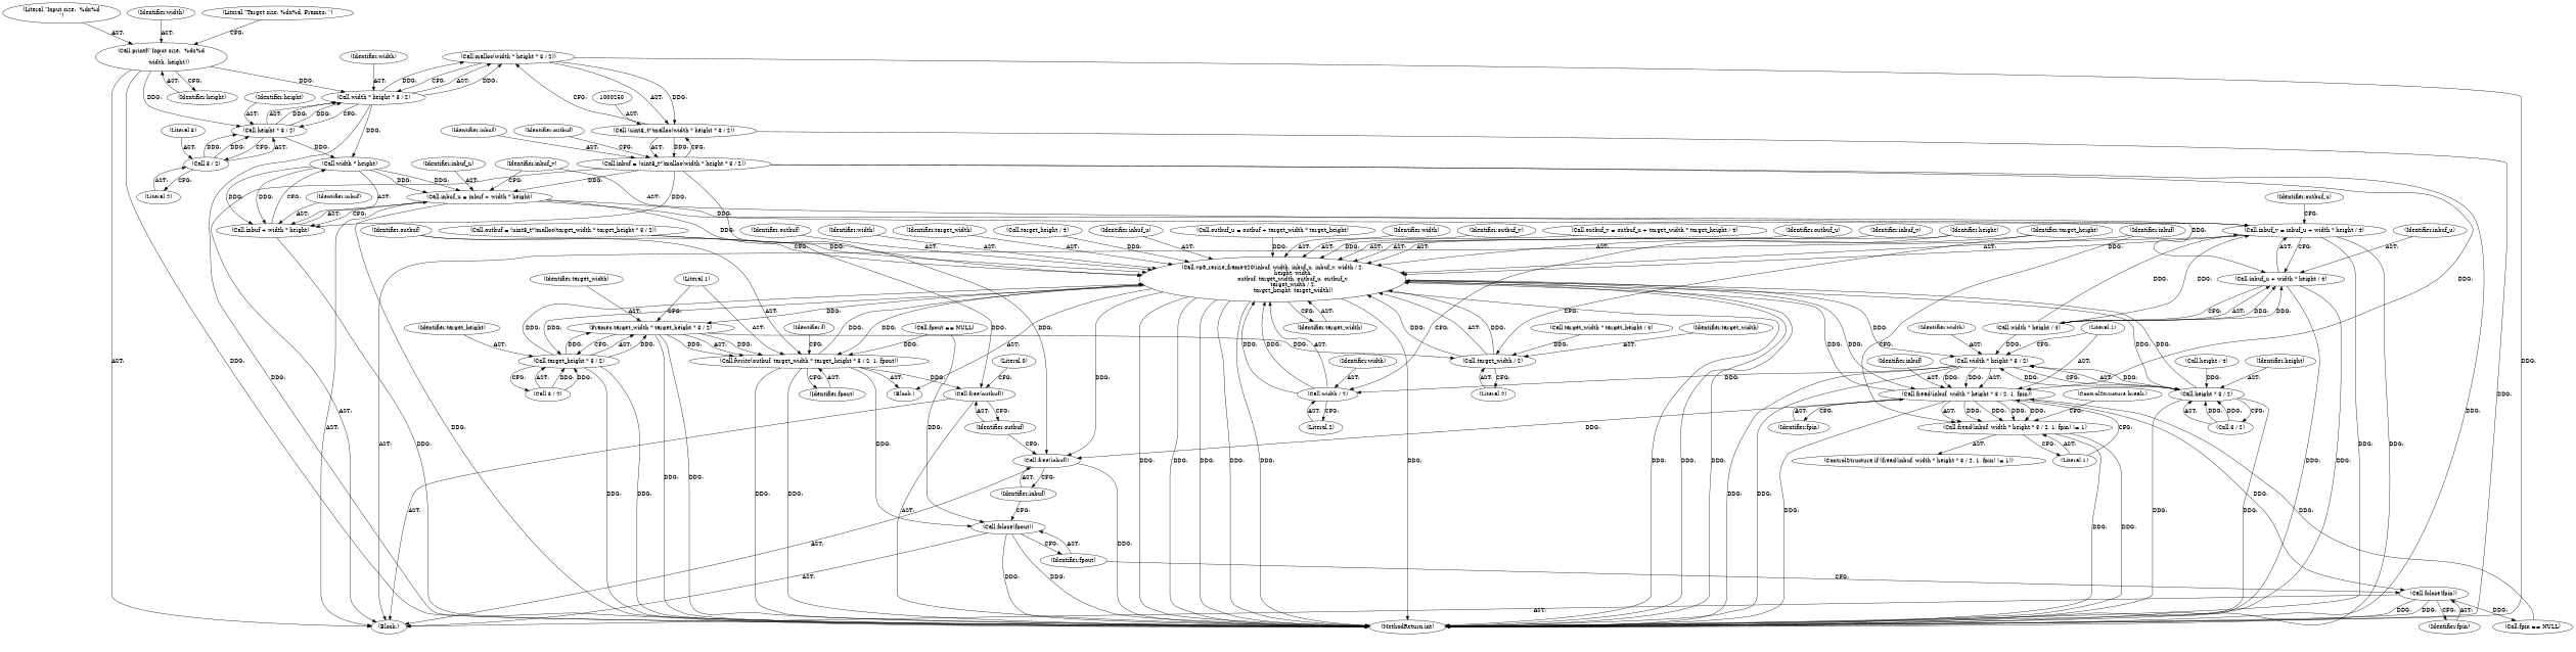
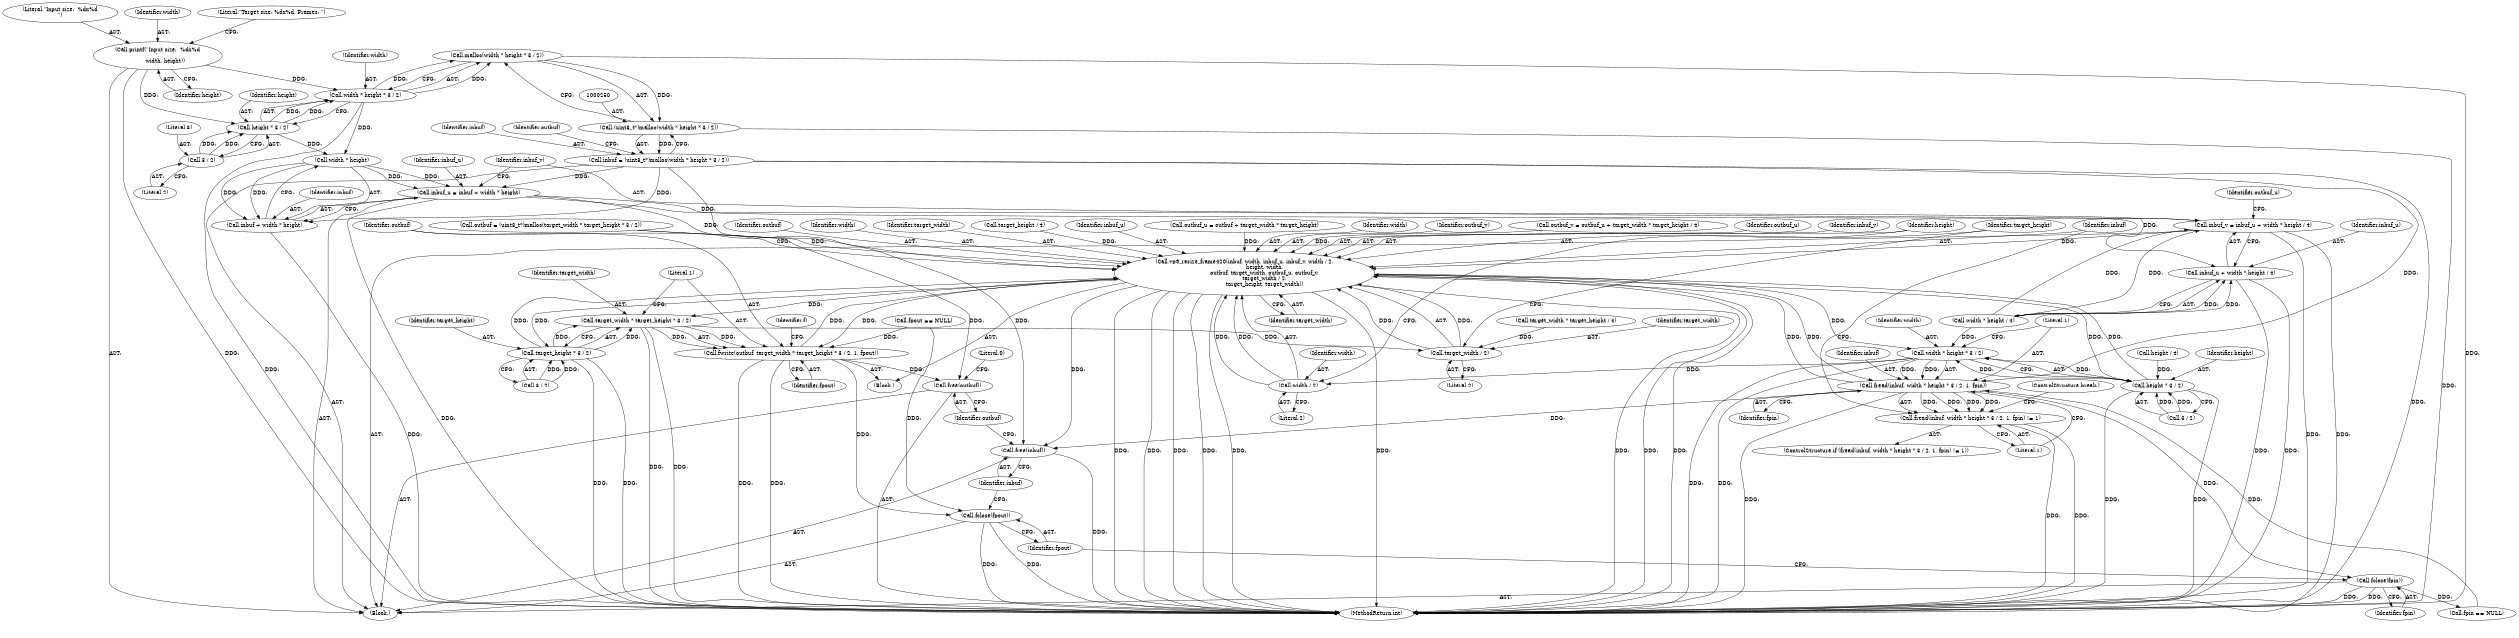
  digraph {
    n1 [label="(Call,malloc(width * height * 3 / 2))"]
    n2 [label="(Call,width * height * 3 / 2)"]
    n3 [label="(Call,(uint8_t*)malloc(width * height * 3 / 2))"]
    n4 [label="(MethodReturn,int)"]
    n5 [label="(Call,height * 3 / 2)"]
    n6 [label="(Call,width * height)"]
    n7 [label="(Call,inbuf = (uint8_t*)malloc(width * height * 3 / 2))"]
    n8 [label="(Call,3 / 2)"]
    n9 [label="(Call,inbuf_u = inbuf + width * height)"]
    n10 [label="(Call,inbuf + width * height)"]
    n11 [label="(Call,printf(\"Input size:  %dx%d\n\",\n         width, height))"]
    n12 [label="(Block,)"]
    n13 [label="(Identifier,height)"]
    n14 [label="(Literal,2)"]
    n15 [label="(Call,fread(inbuf, width * height * 3 / 2, 1, fpin))"]
    n16 [label="(Call,free(inbuf))"]
    n17 [label="(Call,inbuf_v = inbuf_u + width * height / 4)"]
    n18 [label="(Call,vp9_resize_frame420(inbuf, width, inbuf_u, inbuf_v, width / 2,\n                        height, width,\n                        outbuf, target_width, outbuf_u, outbuf_v,\n                        target_width / 2,\n                        target_height, target_width))"]
    n19 [label="(Call,inbuf_u + width * height / 4)"]
    n20 [label="(Call,fread(inbuf, width * height * 3 / 2, 1, fpin) != 1)"]
    n21 [label="(Call,fclose(fpin))"]
    n22 [label="(Identifier,fpin)"]
    n23 [label="(Identifier,inbuf)"]
    n24 [label="(Call,width * height * 3 / 2)"]
    n25 [label="(Call,height * 3 / 2)"]
    n26 [label="(Call,fwrite(outbuf, target_width * target_height * 3 / 2, 1, fpout))"]
-   n27 [label="(Frames,target_width * target_height * 3 / 2)"]
+   n27 [label="(Call,target_width * target_height * 3 / 2)"]
    n28 [label="(Call,target_height * 3 / 2)"]
    n29 [label="(Identifier,target_width)"]
    n30 [label="(Block,)"]
    n31 [label="(Call,width * height / 4)"]
    n32 [label="(Call,width / 2)"]
    n33 [label="(Call,3 / 2)"]
    n34 [label="(Call,fclose(fpout))"]
    n35 [label="(Call,free(outbuf))"]
    n36 [label="(Identifier,fpout)"]
    n37 [label="(Call,target_width / 2)"]
    n38 [label="(Call,3 / 2)"]
    n39 [label="(ControlStructure,if (fread(inbuf, width * height * 3 / 2, 1, fpin) != 1))"]
    n40 [label="(Literal,1)"]
    n41 [label="(Identifier,fpin)"]
    n42 [label="(Call,fpin == NULL)"]
    n43 [label="(Literal,2)"]
    n44 [label="(Identifier,fpout)"]
    n45 [label="(Identifier,outbuf)"]
    n46 [label="(Literal,2)"]
    n47 [label="(ControlStructure,break;)"]
    n48 [label="(Call,target_width * target_height / 4)"]
    n49 [label="(Identifier,inbuf_u)"]
    n50 [label="(Literal,\"Input size:  %dx%d\n\")"]
    n51 [label="(Literal,1)"]
    n52 [label="(Identifier,target_width)"]
    n53 [label="(Identifier,outbuf_v)"]
    n54 [label="(Identifier,target_height)"]
    n55 [label="(Identifier,height)"]
    n56 [label="(Call,outbuf_v = outbuf_u + target_width * target_height / 4)"]
    n57 [label="(Call,height / 4)"]
    n58 [label="(Identifier,outbuf_u)"]
    n59 [label="(Identifier,outbuf)"]
    n60 [label="(Identifier,outbuf)"]
    n61 [label="(Identifier,inbuf_u)"]
    n62 [label="(Identifier,height)"]
    n63 [label="(Literal,1)"]
    n64 [label="(Identifier,height)"]
    n65 [label="(Call,fpout == NULL)"]
    n66 [label="(Identifier,inbuf_v)"]
    n67 [label="(Identifier,outbuf_u)"]
    n68 [label="(Identifier,width)"]
    n69 [label="(Identifier,width)"]
    n70 [label="(Identifier,inbuf)"]
    n71 [label="(Identifier,inbuf)"]
    n72 [label="(Identifier,width)"]
    n73 [label="(Identifier,inbuf)"]
    n74 [label="(Call,outbuf = (uint8_t*)malloc(target_width * target_height * 3 / 2))"]
    n75 [label="(Identifier,outbuf)"]
    n76 [label="(Identifier,width)"]
    n77 [label="(Identifier,target_width)"]
    n78 [label="(Literal,0)"]
    n79 [label="(Literal,3)"]
    n80 [label="(Call,target_height / 4)"]
    n81 [label="(Identifier,target_height)"]
    n82 [label="(Identifier,inbuf_u)"]
    n83 [label="(Identifier,inbuf_v)"]
    n84 [label="(Identifier,inbuf)"]
    n85 [label="(Identifier,f)"]
    n86 [label="(Literal,\"Target size: %dx%d, Frames: \")"]
    n87 [label="(Call,outbuf_u = outbuf + target_width * target_height)"]
    n88 [label="(Identifier,width)"]
    n89 [label="(Identifier,width)"]
    n90 [label="(Identifier,target_width)"]
    1000250
    n1 -> n2 [label="CFG: "]
    n1 -> n3 [label="AST: "]
    n1 -> n3 [label="DDG: "]
    n1 -> n4 [label="DDG: "]
    n2 -> n1 [label="AST: "]
    n2 -> n1 [label="DDG: "]
    n2 -> n1 [label="DDG: "]
    n2 -> n4 [label="DDG: "]
    n2 -> n5 [label="CFG: "]
    n2 -> n6 [label="DDG: "]
    n3 -> n1 [label="CFG: "]
    n3 -> n4 [label="DDG: "]
    n3 -> n7 [label="AST: "]
    n3 -> n7 [label="DDG: "]
    n5 -> n2 [label="AST: "]
    n5 -> n2 [label="DDG: "]
    n5 -> n2 [label="DDG: "]
    n5 -> n6 [label="DDG: "]
    n5 -> n8 [label="CFG: "]
    n6 -> n9 [label="DDG: "]
    n6 -> n9 [label="DDG: "]
    n6 -> n10 [label="AST: "]
    n6 -> n10 [label="DDG: "]
    n6 -> n10 [label="DDG: "]
    n7 -> n3 [label="CFG: "]
    n7 -> n4 [label="DDG: "]
    n7 -> n9 [label="DDG: "]
    n7 -> n10 [label="DDG: "]
    n7 -> n12 [label="AST: "]
    n7 -> n15 [label="DDG: "]
    n7 -> n16 [label="DDG: "]
    n8 -> n5 [label="AST: "]
    n8 -> n5 [label="DDG: "]
    n8 -> n5 [label="DDG: "]
    n8 -> n14 [label="CFG: "]
    n9 -> n4 [label="DDG: "]
    n9 -> n10 [label="CFG: "]
    n9 -> n12 [label="AST: "]
    n9 -> n17 [label="DDG: "]
    n9 -> n18 [label="DDG: "]
    n9 -> n19 [label="DDG: "]
    n10 -> n4 [label="DDG: "]
    n10 -> n6 [label="CFG: "]
    n10 -> n9 [label="AST: "]
    n11 -> n2 [label="DDG: "]
    n11 -> n4 [label="DDG: "]
    n11 -> n5 [label="DDG: "]
    n11 -> n12 [label="AST: "]
    n11 -> n13 [label="CFG: "]
    n13 -> n11 [label="AST: "]
    n14 -> n8 [label="AST: "]
    n15 -> n4 [label="DDG: "]
    n15 -> n16 [label="DDG: "]
    n15 -> n18 [label="DDG: "]
    n15 -> n20 [label="AST: "]
    n15 -> n20 [label="DDG: "]
    n15 -> n20 [label="DDG: "]
    n15 -> n20 [label="DDG: "]
    n15 -> n20 [label="DDG: "]
    n15 -> n21 [label="DDG: "]
    n15 -> n22 [label="CFG: "]
    n16 -> n4 [label="DDG: "]
    n16 -> n12 [label="AST: "]
    n16 -> n23 [label="CFG: "]
    n17 -> n4 [label="DDG: "]
    n17 -> n4 [label="DDG: "]
    n17 -> n12 [label="AST: "]
    n17 -> n18 [label="DDG: "]
    n17 -> n19 [label="CFG: "]
    n18 -> n4 [label="DDG: "]
    n18 -> n4 [label="DDG: "]
    n18 -> n4 [label="DDG: "]
    n18 -> n4 [label="DDG: "]
    n18 -> n4 [label="DDG: "]
    n18 -> n4 [label="DDG: "]
    n18 -> n4 [label="DDG: "]
    n18 -> n4 [label="DDG: "]
    n18 -> n4 [label="DDG: "]
    n18 -> n15 [label="DDG: "]
    n18 -> n16 [label="DDG: "]
    n18 -> n24 [label="DDG: "]
    n18 -> n25 [label="DDG: "]
    n18 -> n26 [label="DDG: "]
    n18 -> n27 [label="DDG: "]
    n18 -> n28 [label="DDG: "]
    n18 -> n29 [label="CFG: "]
    n18 -> n30 [label="AST: "]
    n19 -> n4 [label="DDG: "]
    n19 -> n4 [label="DDG: "]
    n19 -> n17 [label="AST: "]
    n19 -> n31 [label="CFG: "]
    n20 -> n4 [label="DDG: "]
    n20 -> n4 [label="DDG: "]
    n20 -> n39 [label="AST: "]
    n20 -> n40 [label="CFG: "]
    n21 -> n4 [label="DDG: "]
    n21 -> n4 [label="DDG: "]
    n21 -> n12 [label="AST: "]
    n21 -> n41 [label="CFG: "]
    n21 -> n42 [label="DDG: "]
    n22 -> n15 [label="AST: "]
    n23 -> n16 [label="AST: "]
    n23 -> n34 [label="CFG: "]
    n24 -> n4 [label="DDG: "]
    n24 -> n4 [label="DDG: "]
    n24 -> n15 [label="AST: "]
    n24 -> n15 [label="DDG: "]
    n24 -> n15 [label="DDG: "]
    n24 -> n25 [label="CFG: "]
    n24 -> n32 [label="DDG: "]
    n25 -> n4 [label="DDG: "]
    n25 -> n4 [label="DDG: "]
    n25 -> n18 [label="DDG: "]
    n25 -> n24 [label="AST: "]
    n25 -> n24 [label="DDG: "]
    n25 -> n24 [label="DDG: "]
    n25 -> n33 [label="CFG: "]
    n26 -> n4 [label="DDG: "]
    n26 -> n4 [label="DDG: "]
    n26 -> n18 [label="DDG: "]
    n26 -> n30 [label="AST: "]
    n26 -> n34 [label="DDG: "]
    n26 -> n35 [label="DDG: "]
    n26 -> n36 [label="CFG: "]
    n27 -> n4 [label="DDG: "]
    n27 -> n4 [label="DDG: "]
    n27 -> n26 [label="AST: "]
    n27 -> n26 [label="DDG: "]
    n27 -> n26 [label="DDG: "]
    n27 -> n28 [label="CFG: "]
    n27 -> n37 [label="DDG: "]
    n28 -> n4 [label="DDG: "]
    n28 -> n4 [label="DDG: "]
    n28 -> n18 [label="DDG: "]
    n28 -> n27 [label="AST: "]
    n28 -> n27 [label="DDG: "]
    n28 -> n27 [label="DDG: "]
    n28 -> n38 [label="CFG: "]
    n29 -> n18 [label="AST: "]
    n31 -> n17 [label="DDG: "]
    n31 -> n17 [label="DDG: "]
    n31 -> n19 [label="AST: "]
    n31 -> n19 [label="DDG: "]
    n31 -> n19 [label="DDG: "]
    n31 -> n24 [label="DDG: "]
    n32 -> n18 [label="AST: "]
    n32 -> n18 [label="DDG: "]
    n32 -> n18 [label="DDG: "]
    n32 -> n43 [label="CFG: "]
    n33 -> n25 [label="AST: "]
    n33 -> n25 [label="DDG: "]
    n33 -> n25 [label="DDG: "]
    n34 -> n4 [label="DDG: "]
    n34 -> n4 [label="DDG: "]
    n34 -> n12 [label="AST: "]
    n34 -> n44 [label="CFG: "]
    n35 -> n4 [label="AST: "]
    n35 -> n12 [label="AST: "]
    n35 -> n45 [label="CFG: "]
    n36 -> n26 [label="AST: "]
    n37 -> n18 [label="AST: "]
    n37 -> n18 [label="DDG: "]
    n37 -> n18 [label="DDG: "]
    n37 -> n46 [label="CFG: "]
    n38 -> n28 [label="AST: "]
    n38 -> n28 [label="DDG: "]
    n38 -> n28 [label="DDG: "]
    n40 -> n15 [label="CFG: "]
    n40 -> n20 [label="AST: "]
    n41 -> n21 [label="AST: "]
    n42 -> n15 [label="DDG: "]
    n43 -> n32 [label="AST: "]
    n44 -> n21 [label="CFG: "]
    n44 -> n34 [label="AST: "]
    n45 -> n16 [label="CFG: "]
    n45 -> n35 [label="AST: "]
    n46 -> n37 [label="AST: "]
    n47 -> n20 [label="CFG: "]
    n48 -> n37 [label="DDG: "]
    n49 -> n9 [label="AST: "]
    n50 -> n11 [label="AST: "]
    n51 -> n15 [label="AST: "]
    n51 -> n24 [label="CFG: "]
    n52 -> n37 [label="AST: "]
    n53 -> n18 [label="AST: "]
    n54 -> n18 [label="AST: "]
    n54 -> n37 [label="CFG: "]
    n55 -> n5 [label="AST: "]
    n56 -> n18 [label="DDG: "]
    n57 -> n25 [label="DDG: "]
    n58 -> n18 [label="AST: "]
    n59 -> n18 [label="CFG: "]
    n59 -> n26 [label="AST: "]
    n60 -> n7 [label="CFG: "]
    n61 -> n19 [label="AST: "]
    n62 -> n25 [label="AST: "]
    n63 -> n26 [label="AST: "]
    n63 -> n27 [label="CFG: "]
    n64 -> n18 [label="AST: "]
    n64 -> n32 [label="CFG: "]
    n65 -> n26 [label="DDG: "]
    n65 -> n34 [label="DDG: "]
    n66 -> n18 [label="AST: "]
    n67 -> n17 [label="CFG: "]
    n68 -> n32 [label="AST: "]
    n69 -> n24 [label="AST: "]
    n70 -> n15 [label="AST: "]
    n71 -> n7 [label="AST: "]
    n72 -> n11 [label="AST: "]
    n73 -> n18 [label="AST: "]
    n73 -> n20 [label="CFG: "]
    n74 -> n18 [label="DDG: "]
    n74 -> n35 [label="DDG: "]
    n75 -> n18 [label="AST: "]
    n76 -> n18 [label="AST: "]
    n77 -> n18 [label="AST: "]
    n78 -> n35 [label="CFG: "]
    n79 -> n8 [label="AST: "]
    n80 -> n18 [label="DDG: "]
    n81 -> n28 [label="AST: "]
    n82 -> n18 [label="AST: "]
    n83 -> n9 [label="CFG: "]
    n83 -> n17 [label="AST: "]
    n84 -> n10 [label="AST: "]
    n85 -> n26 [label="CFG: "]
    n86 -> n11 [label="CFG: "]
    n87 -> n18 [label="DDG: "]
    n88 -> n2 [label="AST: "]
    n89 -> n18 [label="AST: "]
    n90 -> n27 [label="AST: "]
    1000250 -> n3 [label="AST: "]
  }
